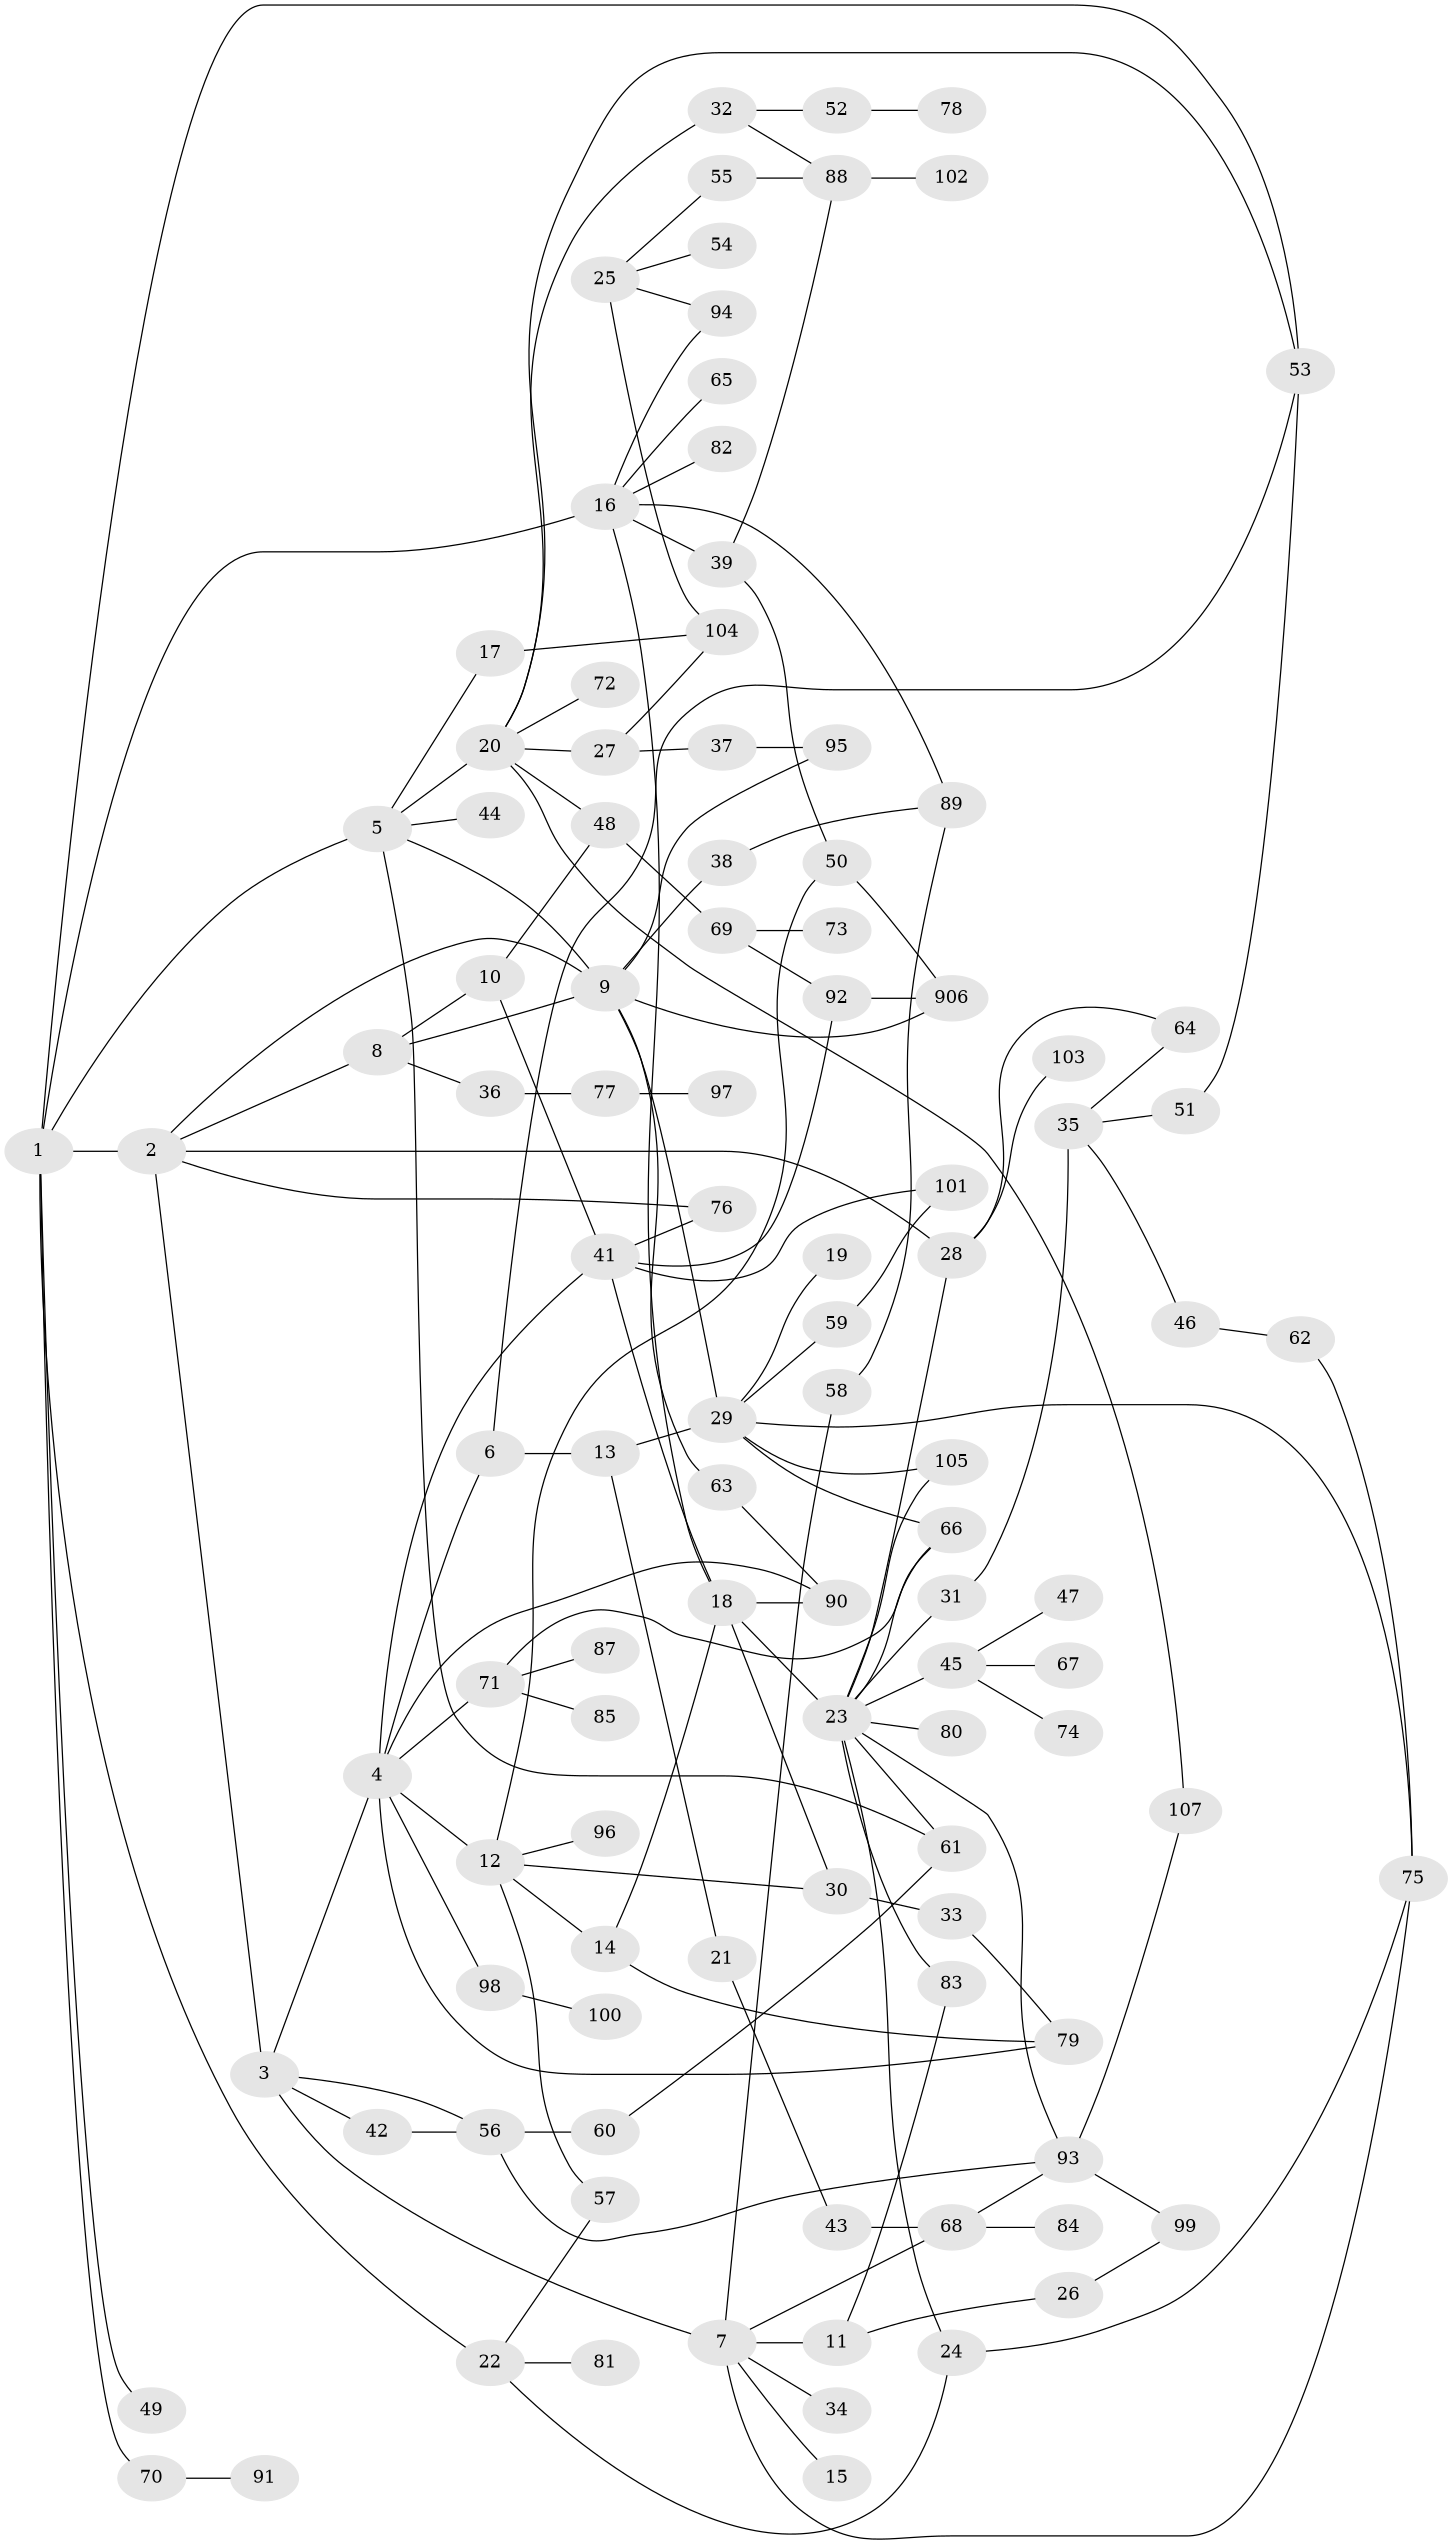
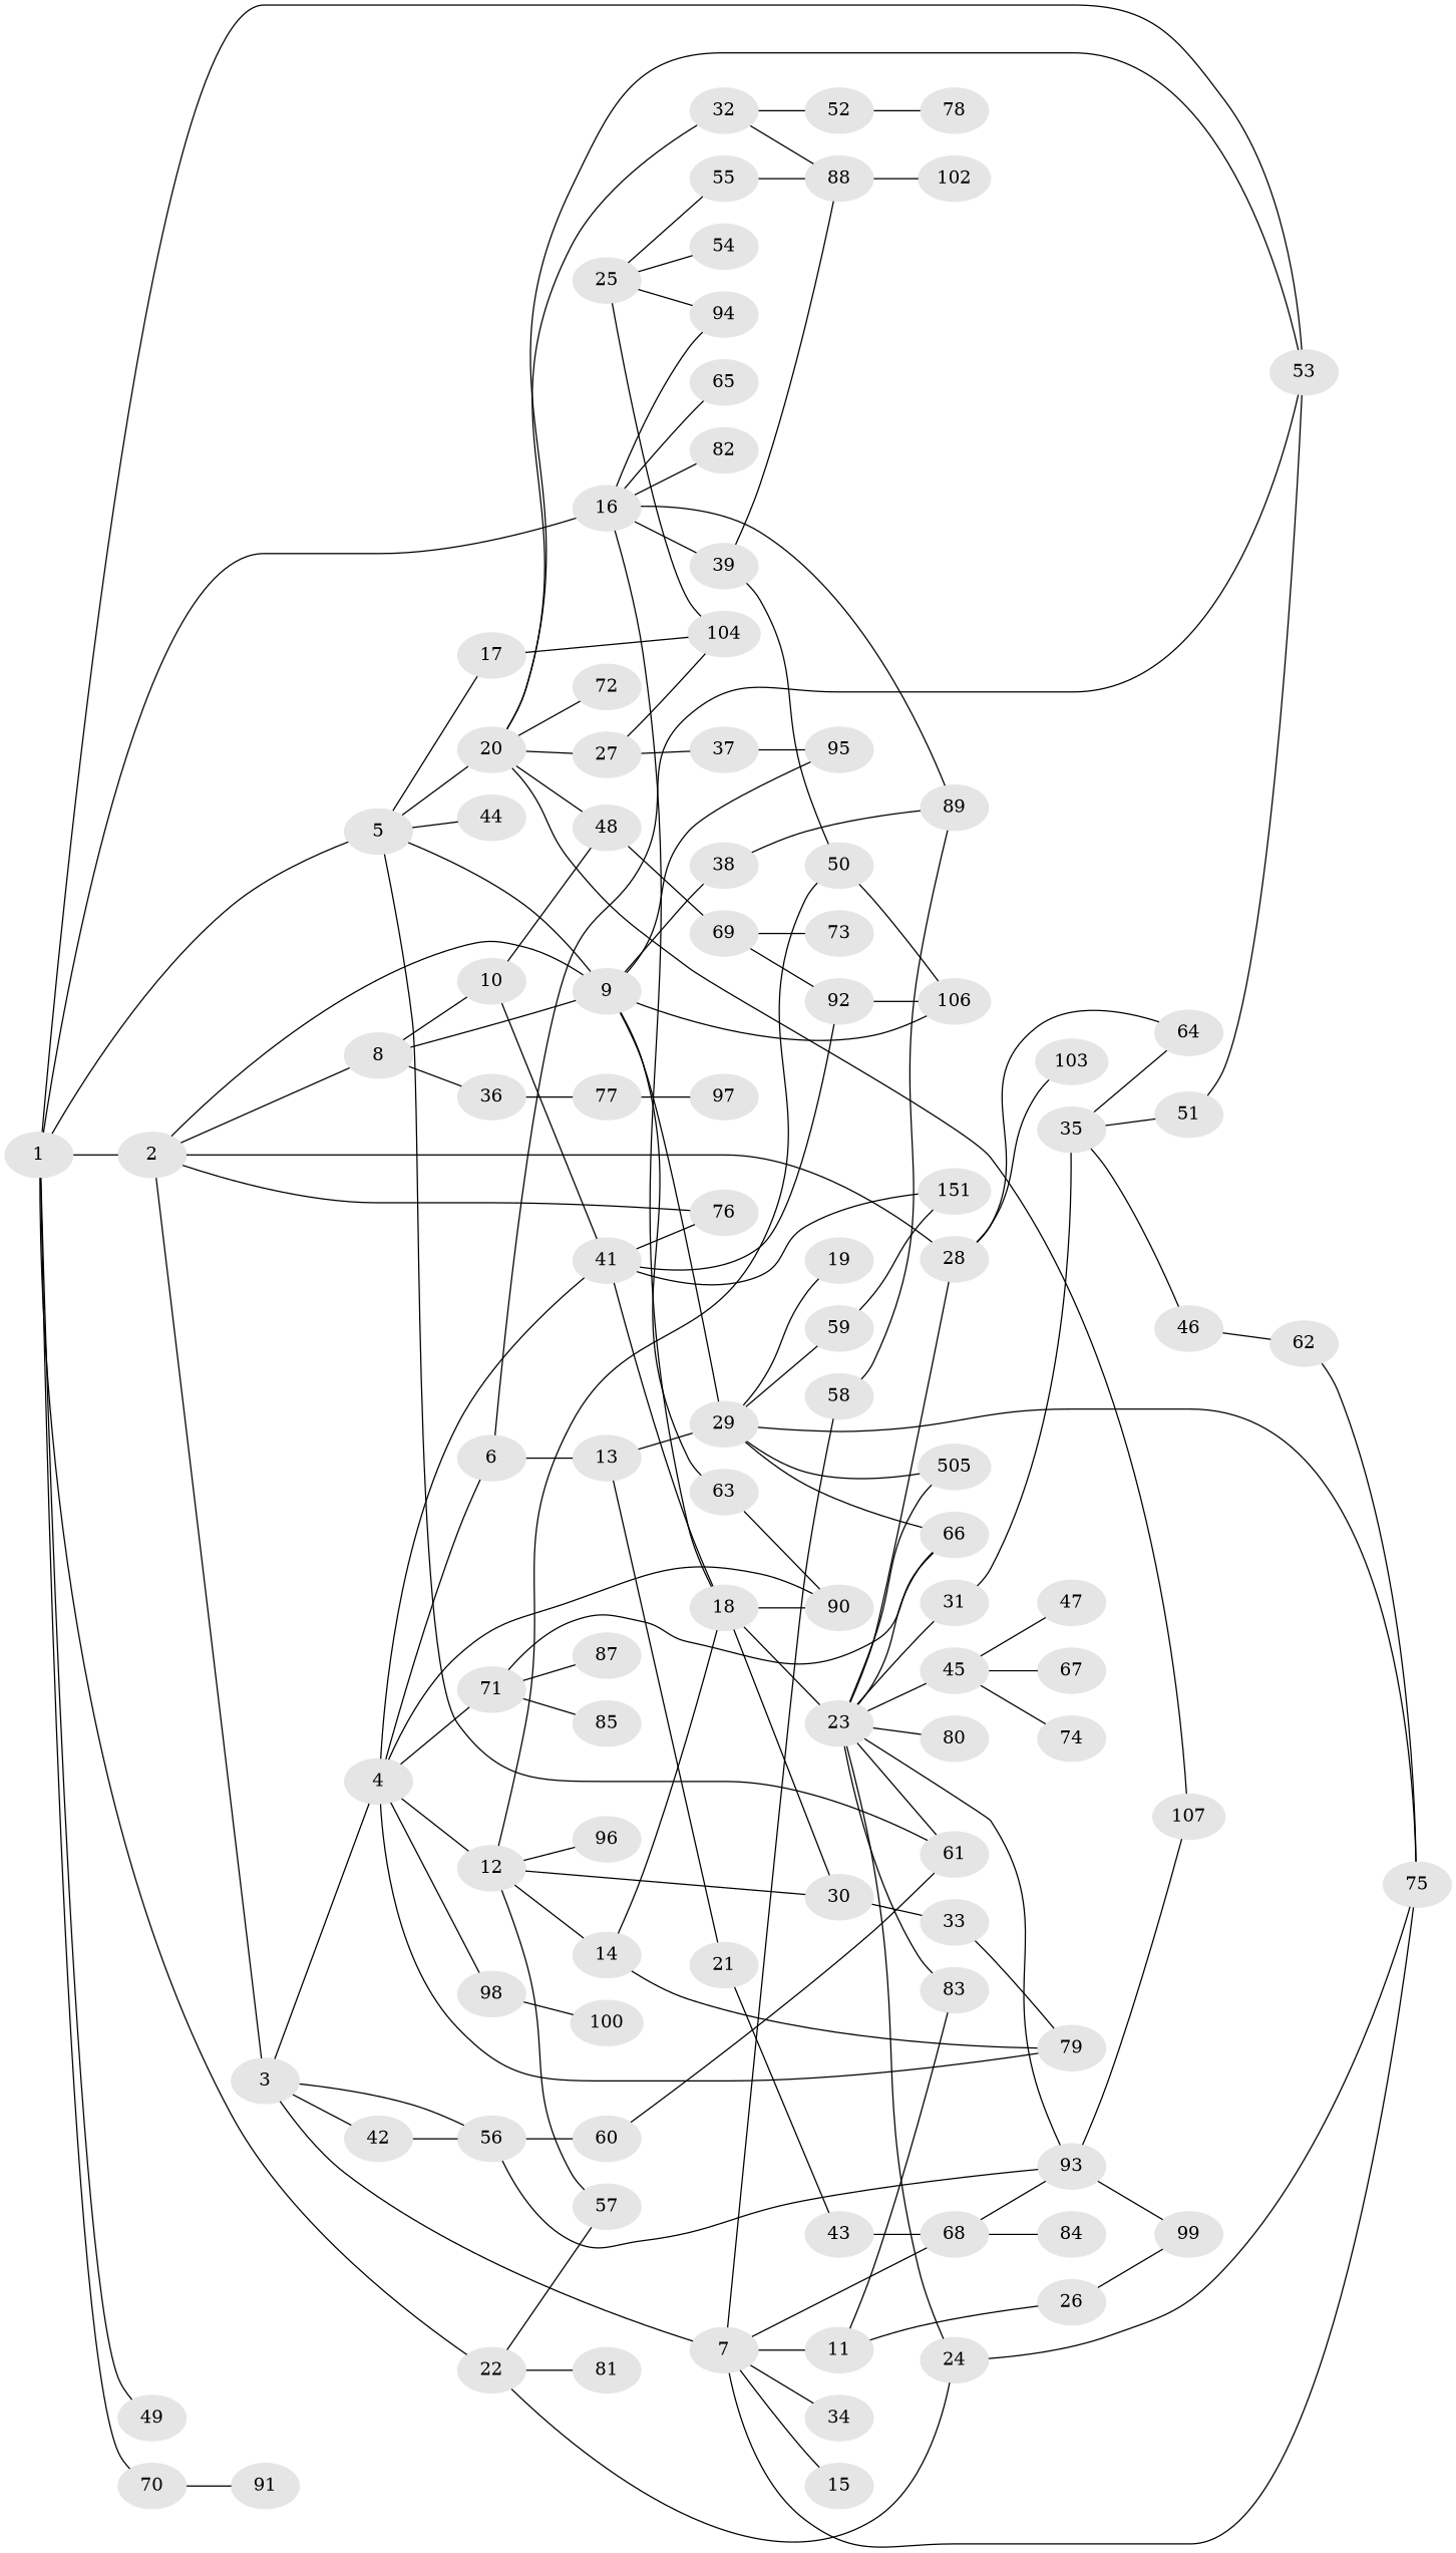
  graph {
    rankdir=LR
    node [color=gray90 style=filled]
    1
    2
    5
    16
    22
    49
    53
    70
    3
    8
    9
    28
    76
    17
    20
    44
    61
    18
    39
    65
    82
    89
    94
    57
    24
    81
    91
    4
    7
    42
    56
    10
    36
    29
    38
    63
    95
-   106 [label=906]
+   106
    64
    103
    6
    12
    41
    71
    79
    90
    98
    11
    15
    34
    58
    68
    75
    93
    60
    13
    14
    30
    50
    96
    92
-   101
+   101 [label=151]
    66
    85
    87
    100
    104
    48
    27
    32
    72
    107
    21
    26
    83
    84
    77
    25
    54
    55
    19
-   105
+   105 [label=505]
    59
    69
    99
    33
    43
    23
    88
    31
    45
    80
    37
    52
    35
    47
    67
    74
    46
    51
    78
    102
    62
    97
    73
    1 -- 2
    1 -- 5
    1 -- 16
    1 -- 22
    1 -- 49
    1 -- 53
    1 -- 70
    2 -- 3
    2 -- 8
    2 -- 9
    2 -- 28
    2 -- 76
    5 -- 9
    5 -- 17
    5 -- 20
    5 -- 44
    5 -- 61
    16 -- 18
    16 -- 39
    16 -- 65
    16 -- 82
    16 -- 89
    16 -- 94
    22 -- 57
    22 -- 24
    22 -- 81
    70 -- 91
    3 -- 4
    3 -- 7
    3 -- 42
    3 -- 56
    8 -- 9
    8 -- 10
    8 -- 36
    9 -- 29
    9 -- 38
    9 -- 63
    9 -- 95
    9 -- 106
    28 -- 64
    28 -- 103
    17 -- 104
    20 -- 53
    20 -- 48
    20 -- 27
    20 -- 32
    20 -- 72
    20 -- 107
    18 -- 90
    18 -- 30
    18 -- 23
    39 -- 50
    39 -- 88
    24 -- 75
    4 -- 6
    4 -- 12
    4 -- 41
    4 -- 71
    4 -- 79
    4 -- 90
    4 -- 98
    7 -- 11
    7 -- 15
    7 -- 34
    7 -- 58
    7 -- 68
    7 -- 75
    42 -- 56
    56 -- 93
    56 -- 60
    10 -- 41
    10 -- 48
    36 -- 77
    29 -- 75
    29 -- 66
    29 -- 19
    29 -- 105
    29 -- 59
    38 -- 89
    63 -- 90
    6 -- 53
    6 -- 13
    12 -- 57
    12 -- 14
    12 -- 30
    12 -- 50
    12 -- 96
    41 -- 76
    41 -- 18
    41 -- 92
    41 -- 101
    71 -- 66
    71 -- 85
    71 -- 87
    98 -- 100
    11 -- 26
    11 -- 83
    58 -- 89
    68 -- 93
    68 -- 84
    93 -- 107
    93 -- 99
    60 -- 61
    13 -- 29
    13 -- 21
    14 -- 18
    14 -- 79
    30 -- 33
    50 -- 106
    92 -- 106
    48 -- 69
    27 -- 104
    27 -- 37
    32 -- 88
    32 -- 52
    21 -- 43
    26 -- 99
    77 -- 97
    25 -- 94
    25 -- 104
    25 -- 54
    25 -- 55
    55 -- 88
    59 -- 101
    69 -- 92
    69 -- 73
    33 -- 79
    43 -- 68
    23 -- 28
    23 -- 61
    23 -- 24
    23 -- 93
    23 -- 66
    23 -- 83
    23 -- 105
    23 -- 31
    23 -- 45
    23 -- 80
    88 -- 102
    31 -- 35
    45 -- 47
    45 -- 67
    45 -- 74
    37 -- 95
    52 -- 78
    35 -- 64
    35 -- 46
    35 -- 51
    46 -- 62
    51 -- 53
    62 -- 75
  }
